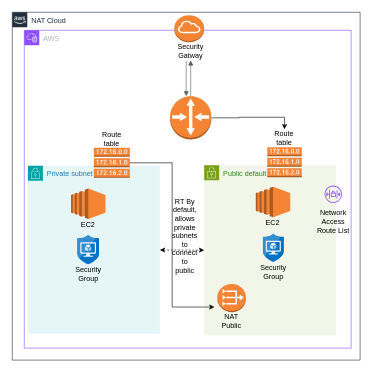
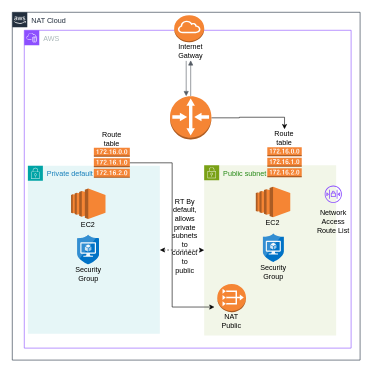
  <mxCell id="0" />
  <mxCell id="1" parent="0" />
  <mxCell id="2" value="NAT Cloud" style="points=[[0,0],[0.25,0],[0.5,0],[0.75,0],[1,0],[1,0.25],[1,0.5],[1,0.75],[1,1],[0.75,1],[0.5,1],[0.25,1],[0,1],[0,0.75],[0,0.5],[0,0.25]];outlineConnect=0;gradientColor=none;html=1;whiteSpace=wrap;fontSize=12;fontStyle=0;container=1;pointerEvents=0;collapsible=0;recursiveResize=0;shape=mxgraph.aws4.group;grIcon=mxgraph.aws4.group_aws_cloud_alt;strokeColor=#232F3E;fillColor=none;verticalAlign=top;align=left;spacingLeft=30;fontColor=#232F3E;dashed=0;" vertex="1" parent="1"><mxGeometry x="20" y="20" width="580" height="580" as="geometry" /></mxCell>
  <mxCell id="3" value="AWS" style="points=[[0,0],[0.25,0],[0.5,0],[0.75,0],[1,0],[1,0.25],[1,0.5],[1,0.75],[1,1],[0.75,1],[0.5,1],[0.25,1],[0,1],[0,0.75],[0,0.5],[0,0.25]];outlineConnect=0;gradientColor=none;html=1;whiteSpace=wrap;fontSize=12;fontStyle=0;container=1;pointerEvents=0;collapsible=0;recursiveResize=0;shape=mxgraph.aws4.group;grIcon=mxgraph.aws4.group_vpc2;strokeColor=#8C4FFF;fillColor=none;verticalAlign=top;align=left;spacingLeft=30;fontColor=#AAB7B8;dashed=0;" vertex="1" parent="2"><mxGeometry x="20" y="30" width="545" height="530" as="geometry" /></mxCell>
  <mxCell id="4" value="" style="group" vertex="1" connectable="0" parent="3"><mxGeometry x="245" y="-25" width="65" height="75" as="geometry" /></mxCell>
  <mxCell id="5" value="" style="outlineConnect=0;dashed=0;verticalLabelPosition=bottom;verticalAlign=top;align=center;html=1;shape=mxgraph.aws3.internet_gateway;fillColor=#F58534;gradientColor=none;" vertex="1" parent="4"><mxGeometry x="5" width="50" height="45" as="geometry" /></mxCell>
- <mxCell id="6" value="Security Gatway" style="text;html=1;align=center;verticalAlign=middle;whiteSpace=wrap;rounded=0;" vertex="1" parent="4"><mxGeometry y="45" width="65" height="30" as="geometry" /></mxCell>
+ <mxCell id="6" value="Internet Gatway" style="text;html=1;align=center;verticalAlign=middle;whiteSpace=wrap;rounded=0;" vertex="1" parent="4"><mxGeometry y="45" width="65" height="30" as="geometry" /></mxCell>
  <mxCell id="7" value="" style="edgeStyle=orthogonalEdgeStyle;rounded=0;orthogonalLoop=1;jettySize=auto;html=1;entryX=0.5;entryY=0;entryDx=0;entryDy=0;" edge="1" parent="3" source="9" target="27"><mxGeometry relative="1" as="geometry"><mxPoint x="319.5" y="131" as="sourcePoint" /></mxGeometry></mxCell>
  <mxCell id="8" value="" style="edgeStyle=orthogonalEdgeStyle;html=1;endArrow=none;elbow=vertical;startArrow=block;startFill=1;strokeColor=#545B64;rounded=0;exitX=0.5;exitY=1;exitDx=0;exitDy=0;entryX=0.5;entryY=0;entryDx=0;entryDy=0;entryPerimeter=0;" edge="1" parent="3" source="6" target="9"><mxGeometry width="100" relative="1" as="geometry"><mxPoint x="470" y="130" as="sourcePoint" /><mxPoint x="278.001" y="107.996" as="targetPoint" /></mxGeometry></mxCell>
  <mxCell id="9" value="" style="outlineConnect=0;dashed=0;verticalLabelPosition=bottom;verticalAlign=top;align=center;html=1;shape=mxgraph.aws3.router;fillColor=#F58534;gradientColor=none;" vertex="1" parent="3"><mxGeometry x="243" y="110" width="69" height="72" as="geometry" /></mxCell>
  <mxCell id="10" value="" style="endArrow=classic;startArrow=classic;html=1;rounded=0;dashed=1;" edge="1" parent="3" source="13" target="24"><mxGeometry width="50" height="50" relative="1" as="geometry"><mxPoint x="490" y="320" as="sourcePoint" /><mxPoint x="540" y="270" as="targetPoint" /></mxGeometry></mxCell>
  <mxCell id="11" value="RT By default,&lt;div&gt;allows private subnets to connect&lt;/div&gt;&lt;div&gt;to&lt;/div&gt;&lt;div&gt;public&lt;/div&gt;" style="text;html=1;align=center;verticalAlign=middle;whiteSpace=wrap;rounded=0;" vertex="1" parent="3"><mxGeometry x="243" y="315" width="50" height="55" as="geometry" /></mxCell>
  <mxCell id="12" value="" style="group" vertex="1" connectable="0" parent="3"><mxGeometry x="6" y="166" width="220" height="340" as="geometry" /></mxCell>
- <mxCell id="13" value="Private subnet" style="points=[[0,0],[0.25,0],[0.5,0],[0.75,0],[1,0],[1,0.25],[1,0.5],[1,0.75],[1,1],[0.75,1],[0.5,1],[0.25,1],[0,1],[0,0.75],[0,0.5],[0,0.25]];outlineConnect=0;gradientColor=none;html=1;whiteSpace=wrap;fontSize=12;fontStyle=0;container=1;pointerEvents=0;collapsible=0;recursiveResize=0;shape=mxgraph.aws4.group;grIcon=mxgraph.aws4.group_security_group;grStroke=0;strokeColor=#00A4A6;fillColor=#E6F6F7;verticalAlign=top;align=left;spacingLeft=30;fontColor=#147EBA;dashed=0;" vertex="1" parent="12"><mxGeometry y="60" width="220" height="280" as="geometry" /></mxCell>
+ <mxCell id="13" value="Private default" style="points=[[0,0],[0.25,0],[0.5,0],[0.75,0],[1,0],[1,0.25],[1,0.5],[1,0.75],[1,1],[0.75,1],[0.5,1],[0.25,1],[0,1],[0,0.75],[0,0.5],[0,0.25]];outlineConnect=0;gradientColor=none;html=1;whiteSpace=wrap;fontSize=12;fontStyle=0;container=1;pointerEvents=0;collapsible=0;recursiveResize=0;shape=mxgraph.aws4.group;grIcon=mxgraph.aws4.group_security_group;grStroke=0;strokeColor=#00A4A6;fillColor=#E6F6F7;verticalAlign=top;align=left;spacingLeft=30;fontColor=#147EBA;dashed=0;" vertex="1" parent="12"><mxGeometry y="60" width="220" height="280" as="geometry" /></mxCell>
  <mxCell id="14" value="" style="group" vertex="1" connectable="0" parent="13"><mxGeometry x="71" y="115" width="60" height="80" as="geometry" /></mxCell>
  <mxCell id="15" value="" style="image;sketch=0;aspect=fixed;html=1;points=[];align=center;fontSize=12;image=img/lib/mscae/Application_Security_Groups.svg;" vertex="1" parent="14"><mxGeometry x="11.5" width="37" height="50" as="geometry" /></mxCell>
  <mxCell id="16" value="Security Group" style="text;html=1;align=center;verticalAlign=middle;whiteSpace=wrap;rounded=0;" vertex="1" parent="14"><mxGeometry y="50" width="60" height="30" as="geometry" /></mxCell>
  <mxCell id="17" value="" style="group;movable=1;resizable=1;rotatable=1;deletable=1;editable=1;locked=0;connectable=1;" vertex="1" connectable="0" parent="12"><mxGeometry x="110" width="60" height="80" as="geometry" /></mxCell>
  <mxCell id="18" value="" style="outlineConnect=0;dashed=0;verticalLabelPosition=bottom;verticalAlign=top;align=center;html=1;shape=mxgraph.aws3.route_table;fillColor=#F58536;gradientColor=none;" vertex="1" parent="17"><mxGeometry y="30" width="60" height="50" as="geometry" /></mxCell>
  <mxCell id="19" value="Route table" style="text;html=1;align=center;verticalAlign=middle;whiteSpace=wrap;rounded=0;" vertex="1" parent="17"><mxGeometry width="60" height="30" as="geometry" /></mxCell>
  <mxCell id="20" value="" style="group" vertex="1" connectable="0" parent="12"><mxGeometry x="71.998" y="96" width="57.412" height="76" as="geometry" /></mxCell>
  <mxCell id="21" value="" style="outlineConnect=0;dashed=0;verticalLabelPosition=bottom;verticalAlign=top;align=center;html=1;shape=mxgraph.aws3.ec2;fillColor=#F58534;gradientColor=none;" vertex="1" parent="20"><mxGeometry y="2" width="57.412" height="50.667" as="geometry" /></mxCell>
  <mxCell id="22" value="EC2" style="text;html=1;align=center;verticalAlign=middle;whiteSpace=wrap;rounded=0;" vertex="1" parent="20"><mxGeometry y="48.857" width="57.412" height="27.143" as="geometry" /></mxCell>
  <mxCell id="23" value="" style="group" vertex="1" connectable="0" parent="3"><mxGeometry x="300" y="165" width="244" height="344" as="geometry" /></mxCell>
- <mxCell id="24" value="Public default" style="points=[[0,0],[0.25,0],[0.5,0],[0.75,0],[1,0],[1,0.25],[1,0.5],[1,0.75],[1,1],[0.75,1],[0.5,1],[0.25,1],[0,1],[0,0.75],[0,0.5],[0,0.25]];outlineConnect=0;gradientColor=none;html=1;whiteSpace=wrap;fontSize=12;fontStyle=0;container=0;pointerEvents=0;collapsible=0;recursiveResize=0;shape=mxgraph.aws4.group;grIcon=mxgraph.aws4.group_security_group;grStroke=0;strokeColor=#7AA116;fillColor=#F2F6E8;verticalAlign=top;align=left;spacingLeft=30;fontColor=#248814;dashed=0;" vertex="1" parent="23"><mxGeometry y="60" width="220.078" height="284" as="geometry" /></mxCell>
+ <mxCell id="24" value="Public subnet" style="points=[[0,0],[0.25,0],[0.5,0],[0.75,0],[1,0],[1,0.25],[1,0.5],[1,0.75],[1,1],[0.75,1],[0.5,1],[0.25,1],[0,1],[0,0.75],[0,0.5],[0,0.25]];outlineConnect=0;gradientColor=none;html=1;whiteSpace=wrap;fontSize=12;fontStyle=0;container=0;pointerEvents=0;collapsible=0;recursiveResize=0;shape=mxgraph.aws4.group;grIcon=mxgraph.aws4.group_security_group;grStroke=0;strokeColor=#7AA116;fillColor=#F2F6E8;verticalAlign=top;align=left;spacingLeft=30;fontColor=#248814;dashed=0;" vertex="1" parent="23"><mxGeometry y="60" width="220.078" height="284" as="geometry" /></mxCell>
  <mxCell id="25" value="" style="group" vertex="1" connectable="0" parent="23"><mxGeometry x="105.255" width="57.412" height="80" as="geometry" /></mxCell>
  <mxCell id="26" value="" style="outlineConnect=0;dashed=0;verticalLabelPosition=bottom;verticalAlign=top;align=center;html=1;shape=mxgraph.aws3.route_table;fillColor=#F58536;gradientColor=none;" vertex="1" parent="25"><mxGeometry y="30" width="57.412" height="50" as="geometry" /></mxCell>
  <mxCell id="27" value="Route table" style="text;html=1;align=center;verticalAlign=middle;whiteSpace=wrap;rounded=0;" vertex="1" parent="25"><mxGeometry width="57.412" height="30" as="geometry" /></mxCell>
  <mxCell id="28" value="" style="group;movable=1;resizable=1;rotatable=1;deletable=1;editable=1;locked=0;connectable=1;" vertex="1" connectable="0" parent="23"><mxGeometry x="17.075" y="258" width="57.412" height="77" as="geometry" /></mxCell>
  <mxCell id="29" value="" style="group;movable=0;resizable=0;rotatable=0;deletable=0;editable=0;locked=1;connectable=0;" vertex="1" connectable="0" parent="28"><mxGeometry width="57.412" height="77" as="geometry" /></mxCell>
  <mxCell id="30" value="" style="outlineConnect=0;dashed=0;verticalLabelPosition=bottom;verticalAlign=top;align=center;html=1;shape=mxgraph.aws3.vpc_nat_gateway;fillColor=#F58534;gradientColor=none;movable=0;resizable=0;rotatable=0;deletable=0;editable=0;locked=1;connectable=0;" vertex="1" parent="29"><mxGeometry x="4.784" width="47.843" height="47" as="geometry" /></mxCell>
  <mxCell id="31" value="NAT Public" style="text;html=1;align=center;verticalAlign=middle;whiteSpace=wrap;rounded=0;" vertex="1" parent="29"><mxGeometry y="47" width="57.412" height="30" as="geometry" /></mxCell>
  <mxCell id="32" value="" style="group" vertex="1" connectable="0" parent="23"><mxGeometry x="87.075" y="174" width="57.412" height="80" as="geometry" /></mxCell>
  <mxCell id="33" value="" style="image;sketch=0;aspect=fixed;html=1;points=[];align=center;fontSize=12;image=img/lib/mscae/Application_Security_Groups.svg;" vertex="1" parent="32"><mxGeometry x="11.004" width="35.404" height="47.843" as="geometry" /></mxCell>
  <mxCell id="34" value="Security Group" style="text;html=1;align=center;verticalAlign=middle;whiteSpace=wrap;rounded=0;" vertex="1" parent="32"><mxGeometry y="50" width="57.412" height="30" as="geometry" /></mxCell>
  <mxCell id="35" value="" style="group" vertex="1" connectable="0" parent="23"><mxGeometry x="186.588" y="94" width="57.412" height="100" as="geometry" /></mxCell>
  <mxCell id="36" value="" style="sketch=0;outlineConnect=0;fontColor=#232F3E;gradientColor=none;fillColor=#8C4FFF;strokeColor=none;dashed=0;verticalLabelPosition=bottom;verticalAlign=top;align=center;html=1;fontSize=12;fontStyle=0;aspect=fixed;pointerEvents=1;shape=mxgraph.aws4.network_access_control_list;" vertex="1" parent="35"><mxGeometry x="14.353" width="28.706" height="28.706" as="geometry" /></mxCell>
  <mxCell id="37" value="Network Access Route List" style="text;html=1;align=center;verticalAlign=middle;whiteSpace=wrap;rounded=0;" vertex="1" parent="35"><mxGeometry y="20" width="57.412" height="80" as="geometry" /></mxCell>
  <mxCell id="38" value="" style="group" vertex="1" connectable="0" parent="23"><mxGeometry x="86.118" y="94" width="57.412" height="76" as="geometry" /></mxCell>
  <mxCell id="39" value="" style="outlineConnect=0;dashed=0;verticalLabelPosition=bottom;verticalAlign=top;align=center;html=1;shape=mxgraph.aws3.ec2;fillColor=#F58534;gradientColor=none;" vertex="1" parent="38"><mxGeometry y="2" width="57.412" height="50.667" as="geometry" /></mxCell>
  <mxCell id="40" value="EC2" style="text;html=1;align=center;verticalAlign=middle;whiteSpace=wrap;rounded=0;" vertex="1" parent="38"><mxGeometry y="48.857" width="57.412" height="27.143" as="geometry" /></mxCell>
  <mxCell id="41" value="" style="edgeStyle=orthogonalEdgeStyle;rounded=0;orthogonalLoop=1;jettySize=auto;html=1;entryX=0;entryY=0.5;entryDx=0;entryDy=0;" edge="1" parent="3" source="18" target="28"><mxGeometry relative="1" as="geometry" /></mxCell>
  <mxCell id="42" value="" style="edgeStyle=orthogonalEdgeStyle;html=1;endArrow=none;elbow=vertical;startArrow=block;startFill=1;strokeColor=#545B64;rounded=0;" edge="1" parent="1"><mxGeometry width="100" relative="1" as="geometry"><mxPoint x="310" y="160" as="sourcePoint" /><mxPoint x="310" y="101" as="targetPoint" /></mxGeometry></mxCell>
